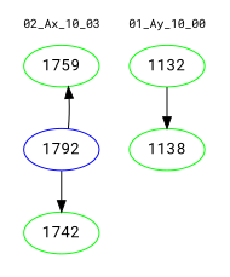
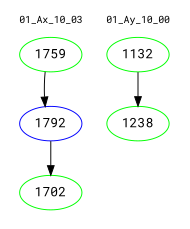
  digraph {
    fontname="Roboto Mono"
    node [color=green fontname="Roboto Mono"]
    edge [color=black fontname="Roboto Mono"]
    n1 [label=1759]
-   n2 [label=1742]
+   n2 [label=1702]
    n3 [color=blue label=1792]
    n4 [label=1132]
-   n5 [label=1138]
+   n5 [label=1238]
    subgraph cluster_1 {
      color=white
      fontsize=10
-     label="02_Ax_10_03"
+     label="01_Ax_10_03"
      n1
      n2
      n3
    }
    subgraph cluster_2 {
      color=white
      fontsize=10
      label="01_Ay_10_00"
      n4
      n5
    }
-   n3 -> n1
+   n1 -> n3
    n3 -> n2
    n4 -> n5
  }
